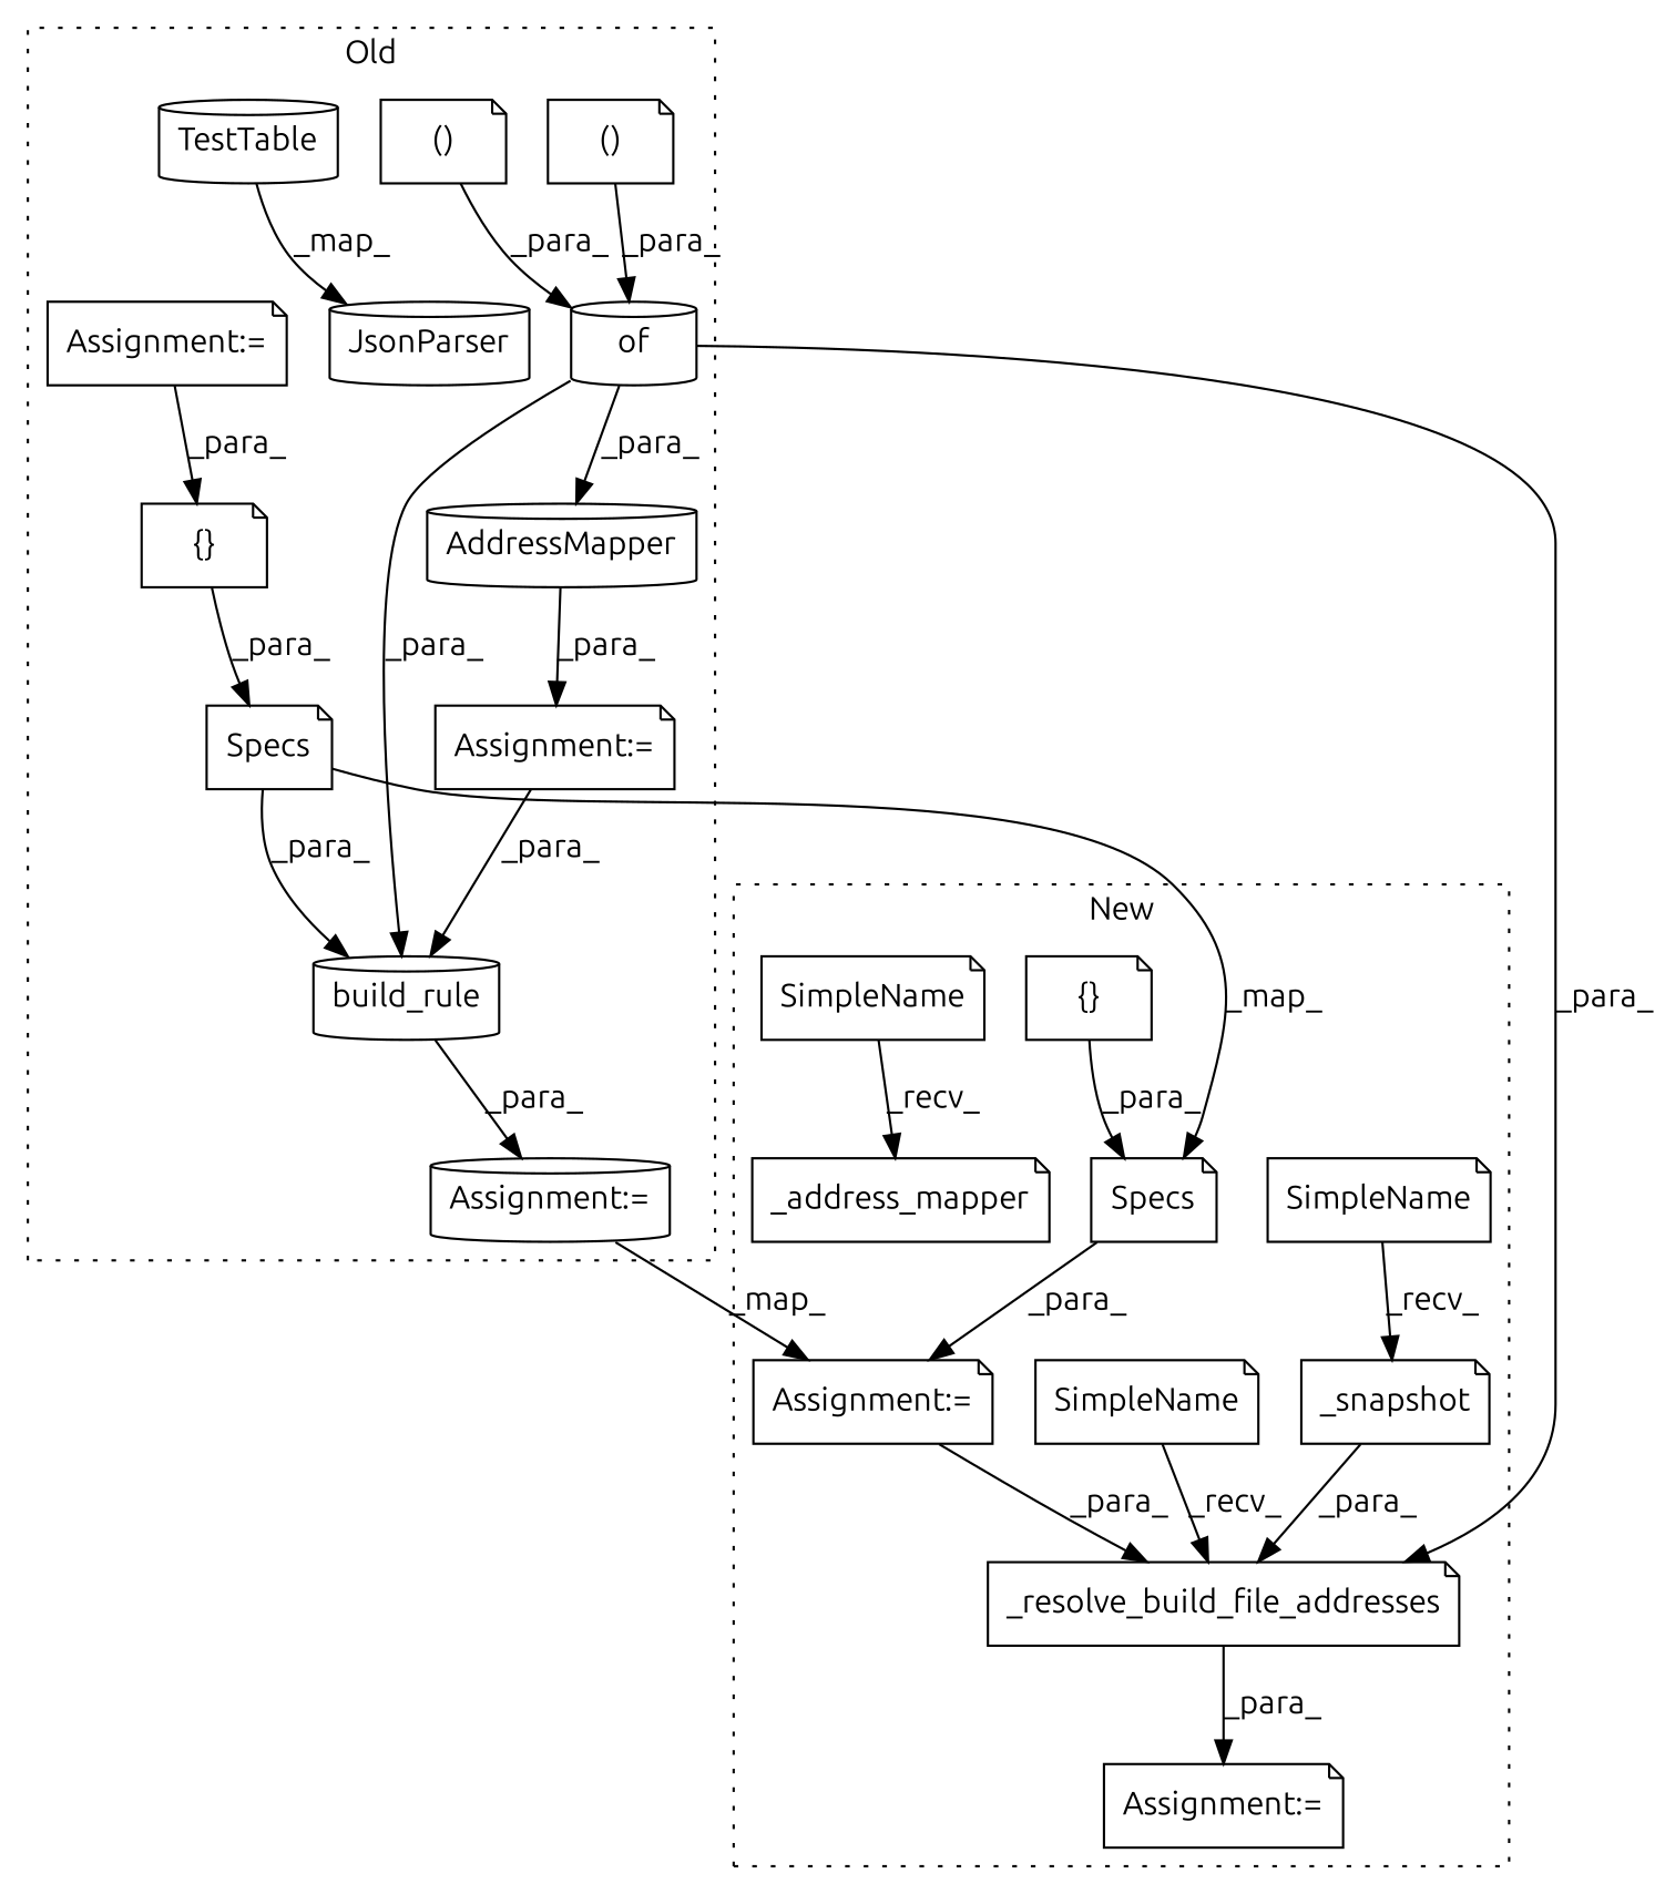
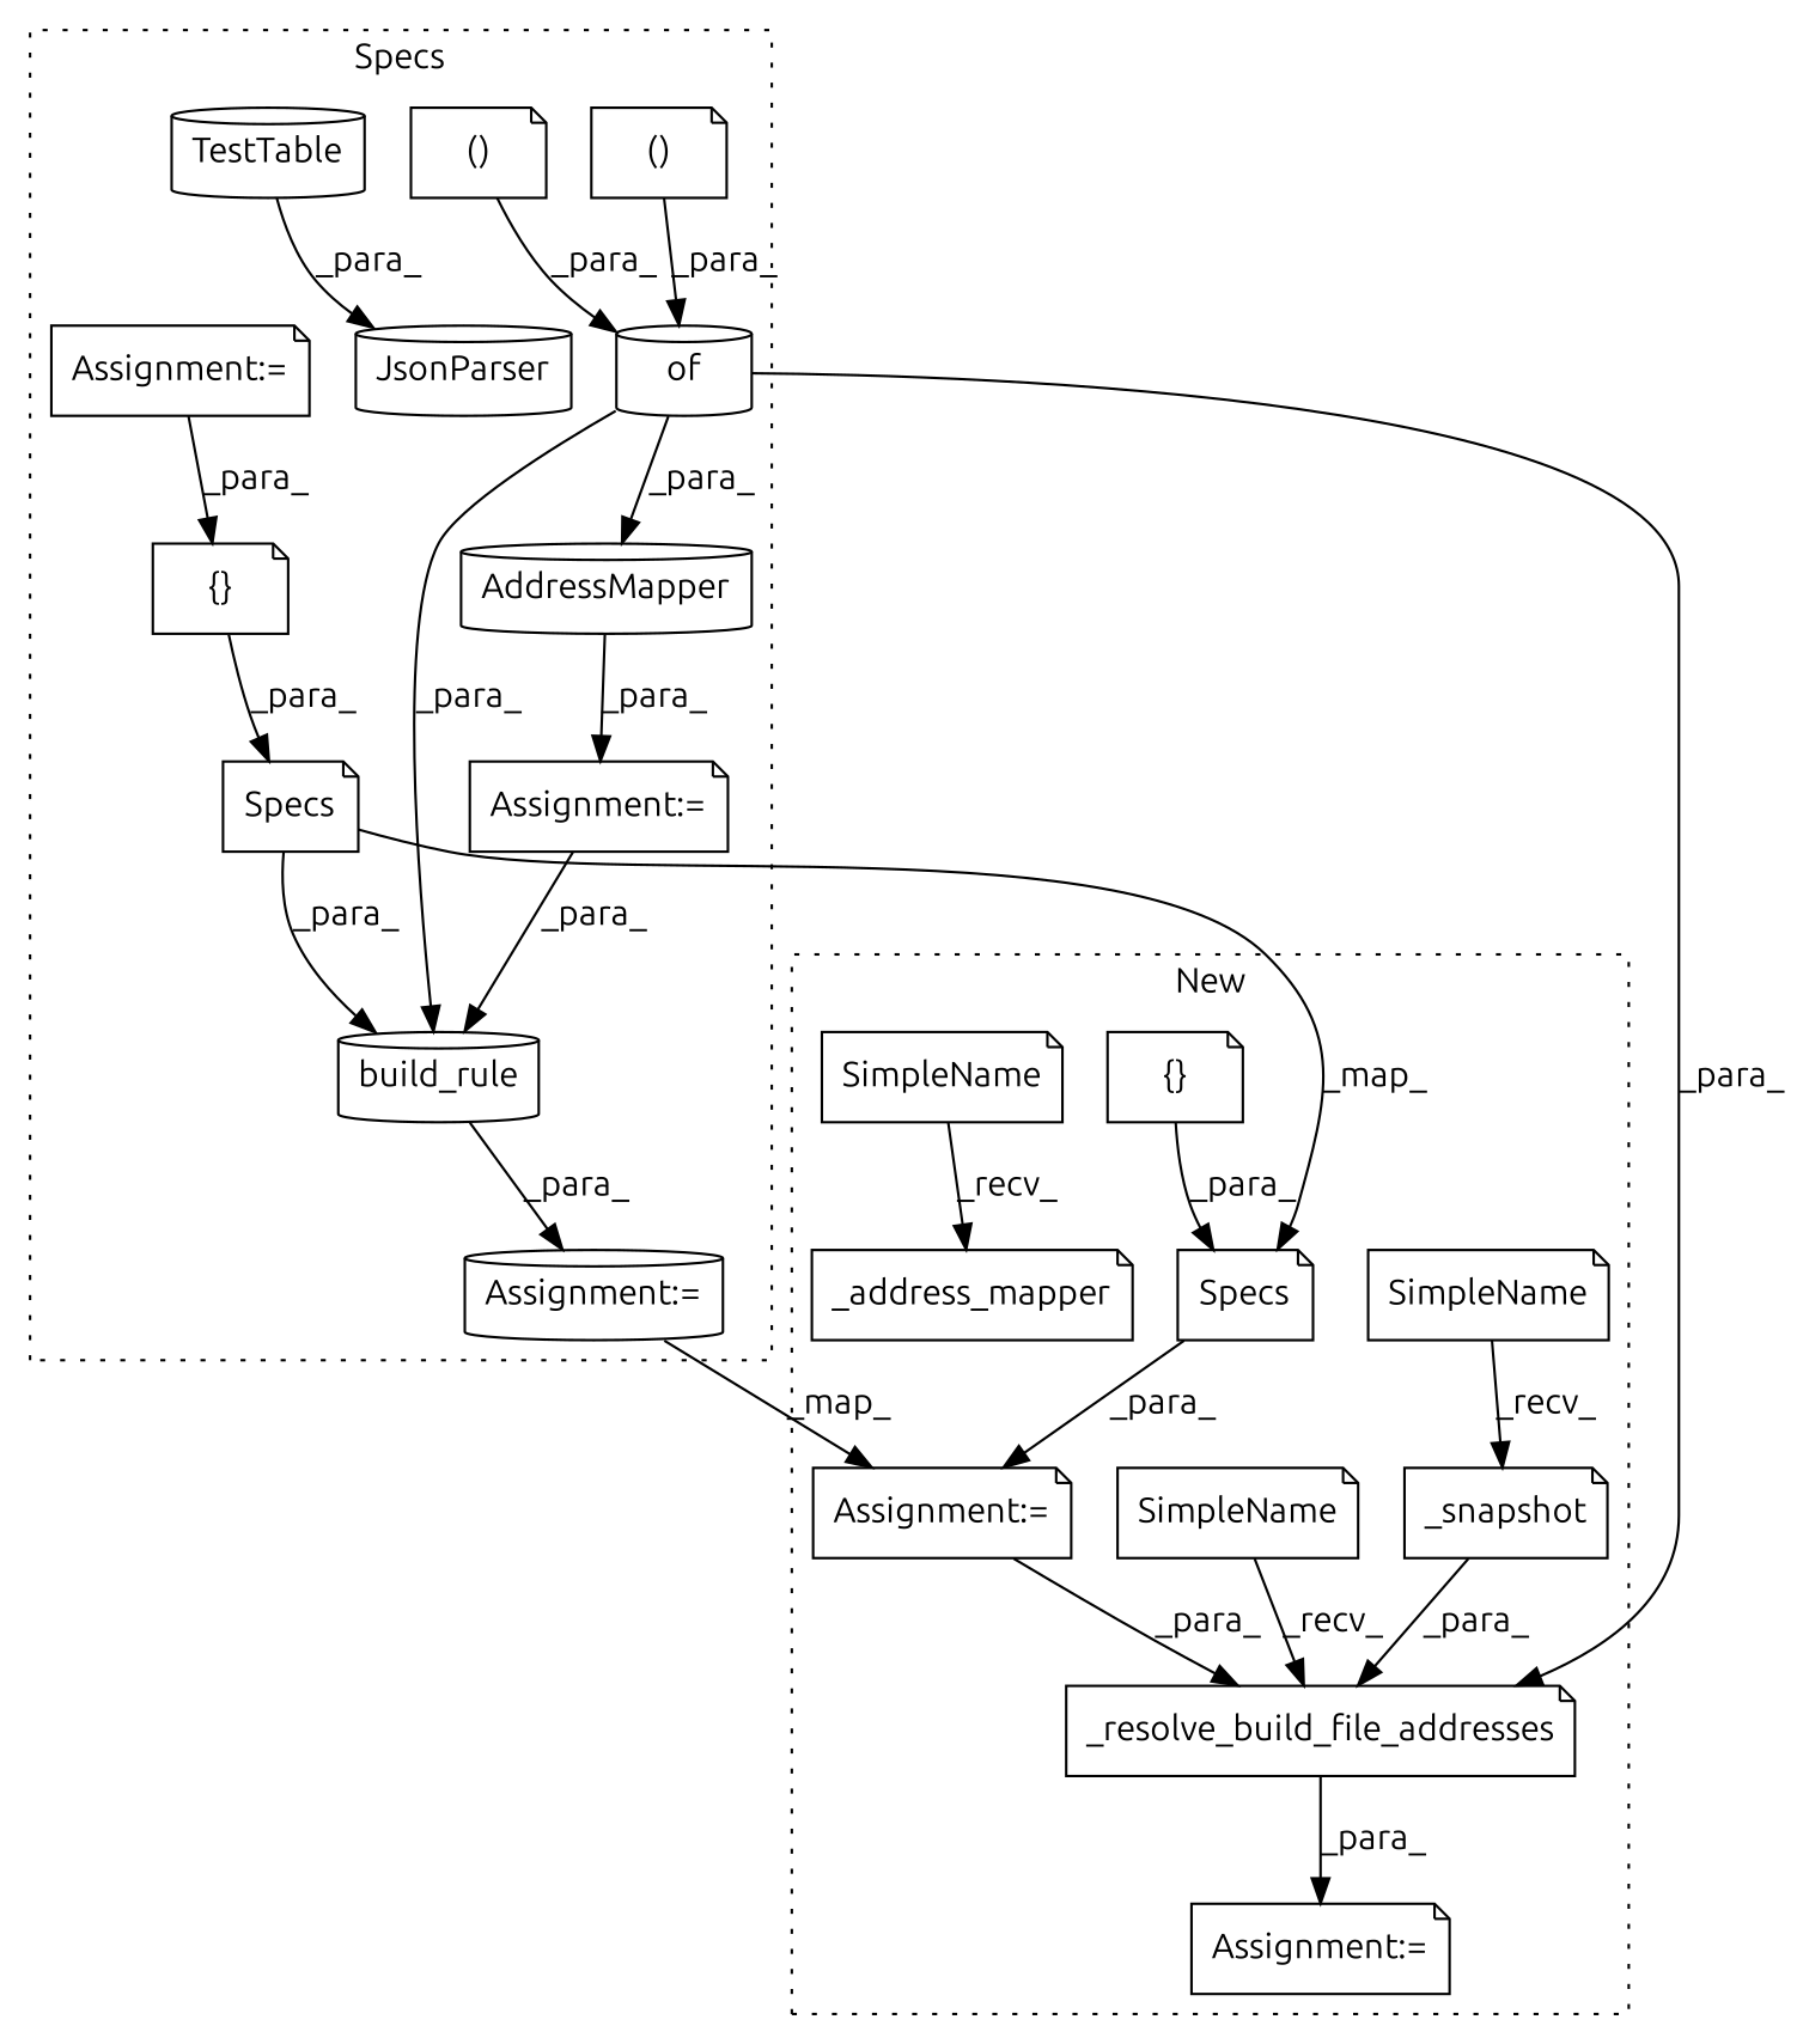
  digraph {
    fontname=Ubuntu
    node [a=32 fontname=Ubuntu l=1 shape=note]
    edge [fontname=Ubuntu]
    n1 [a=106 l=29 label="()" s=3978]
    n2 [l="9,1" label=build_rule s="3805,4031" shape=cylinder]
    n3 [a=106 l=30 label="()" s=3925]
    n4 [l="14,1" label=AddressMapper s="3394,3431" shape=cylinder]
    n5 [l="8,1" label=of s="3917,4030" shape=cylinder]
    n6 [l="6,1" label=Specs s="3861,3911"]
    n7 [l=11 label=TestTable s=3419 shape=cylinder]
    n8 [a=7 label="Assignment:=" s=3393]
    n9 [l="11,1" label=JsonParser s="3408,3430" shape=cylinder]
    n10 [a=4 l="1,1" label="{}" s="3876,3881"]
    n11 [a=7 label="Assignment:=" s=3348]
    n12 [a=7 label="Assignment:=" s=3804 shape=cylinder]
    n13 [l="30,1" label=_resolve_build_file_addresses s="4144,4234"]
    n14 [l=17 label=_address_mapper s=4217]
    n15 [l="6,1" label=Specs s="3811,3881"]
    n16 [a=7 label="Assignment:=" s=4138]
    n17 [a=4 l="1,1" label="{}" s="3826,3851"]
    n18 [l=11 label=_snapshot s=4200]
    n19 [a=7 label="Assignment:=" s=3810]
    n20 [a=42 l=4 label=SimpleName s=4212]
    n21 [a=42 l=4 label=SimpleName s=4139]
    n22 [a=42 l=4 label=SimpleName s=4195]
    subgraph cluster_1 {
-     label=Old
+     label=Specs
      style=dotted
      n1
      n2
      n3
      n4
      n5
      n6
      n7
      n8
      n9
      n10
      n11
      n12
    }
    subgraph cluster_2 {
      label=New
      style=dotted
      n13
      n14
      n15
      n16
      n17
      n18
      n19
      n20
      n21
      n22
    }
    n1 -> n5 [label=_para_]
    n2 -> n12 [label=_para_]
    n3 -> n5 [label=_para_]
    n4 -> n8 [label=_para_]
    n5 -> n2 [label=_para_]
    n5 -> n4 [label=_para_]
    n5 -> n13 [label=_para_]
    n6 -> n2 [label=_para_]
    n6 -> n15 [label=_map_]
-   n7 -> n9 [label=_map_]
+   n7 -> n9 [label=_para_]
    n8 -> n2 [label=_para_]
    n10 -> n6 [label=_para_]
    n11 -> n10 [label=_para_]
    n12 -> n19 [label=_map_]
    n13 -> n16 [label=_para_]
    n15 -> n19 [label=_para_]
    n17 -> n15 [label=_para_]
    n18 -> n13 [label=_para_]
    n19 -> n13 [label=_para_]
    n20 -> n14 [label=_recv_]
    n21 -> n13 [label=_recv_]
    n22 -> n18 [label=_recv_]
  }
